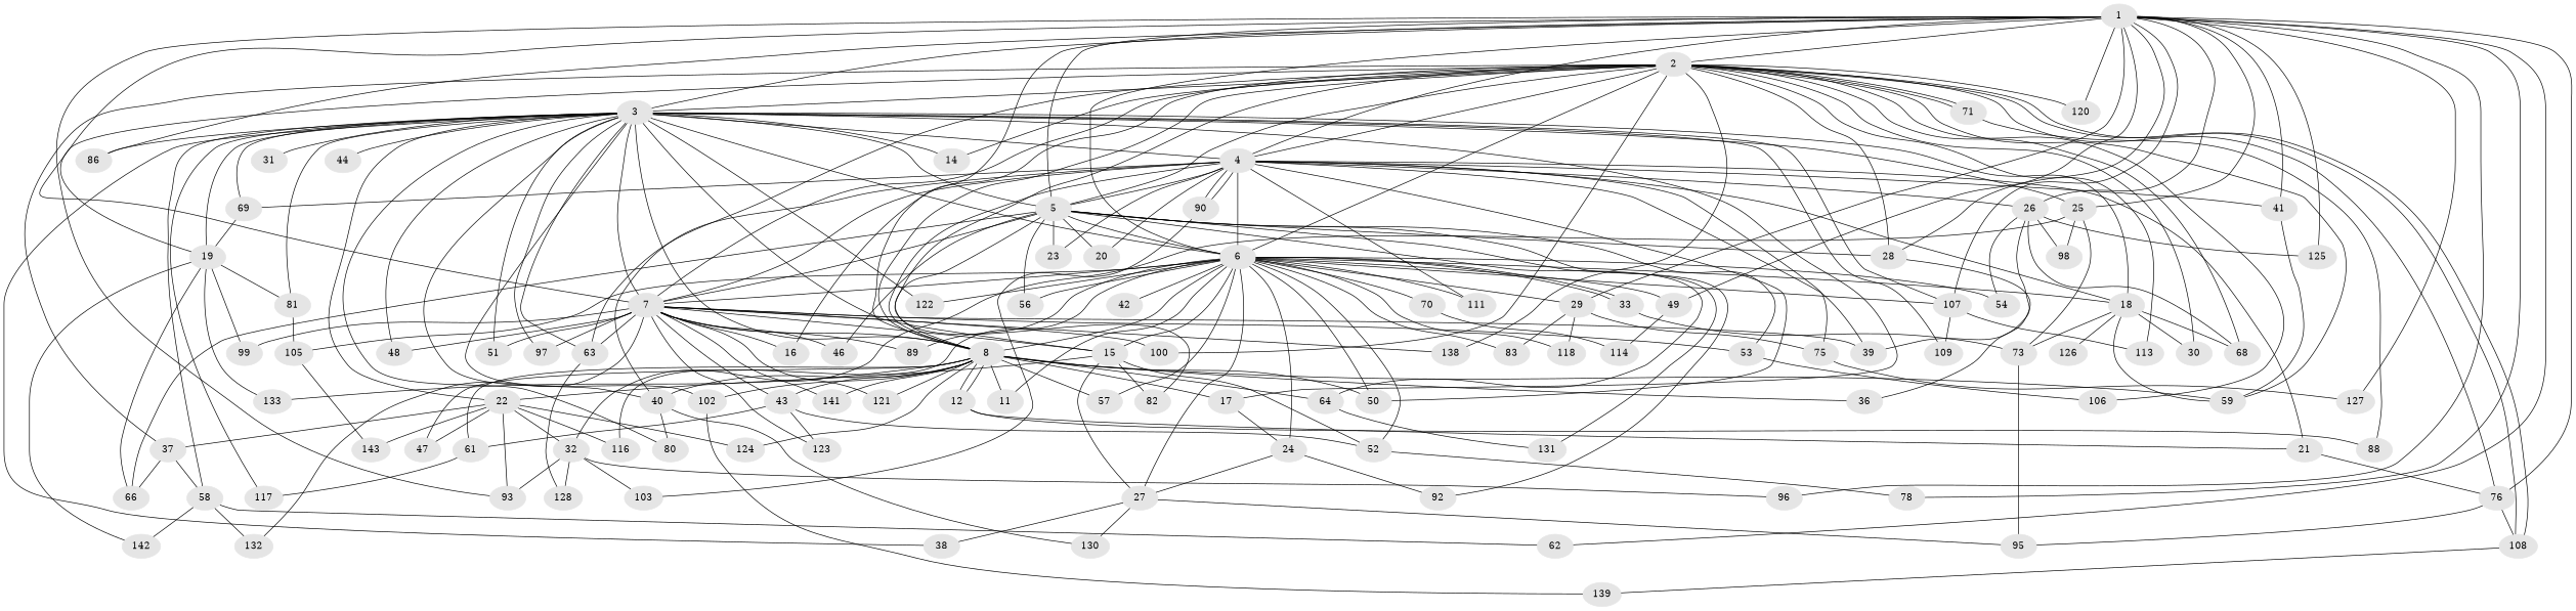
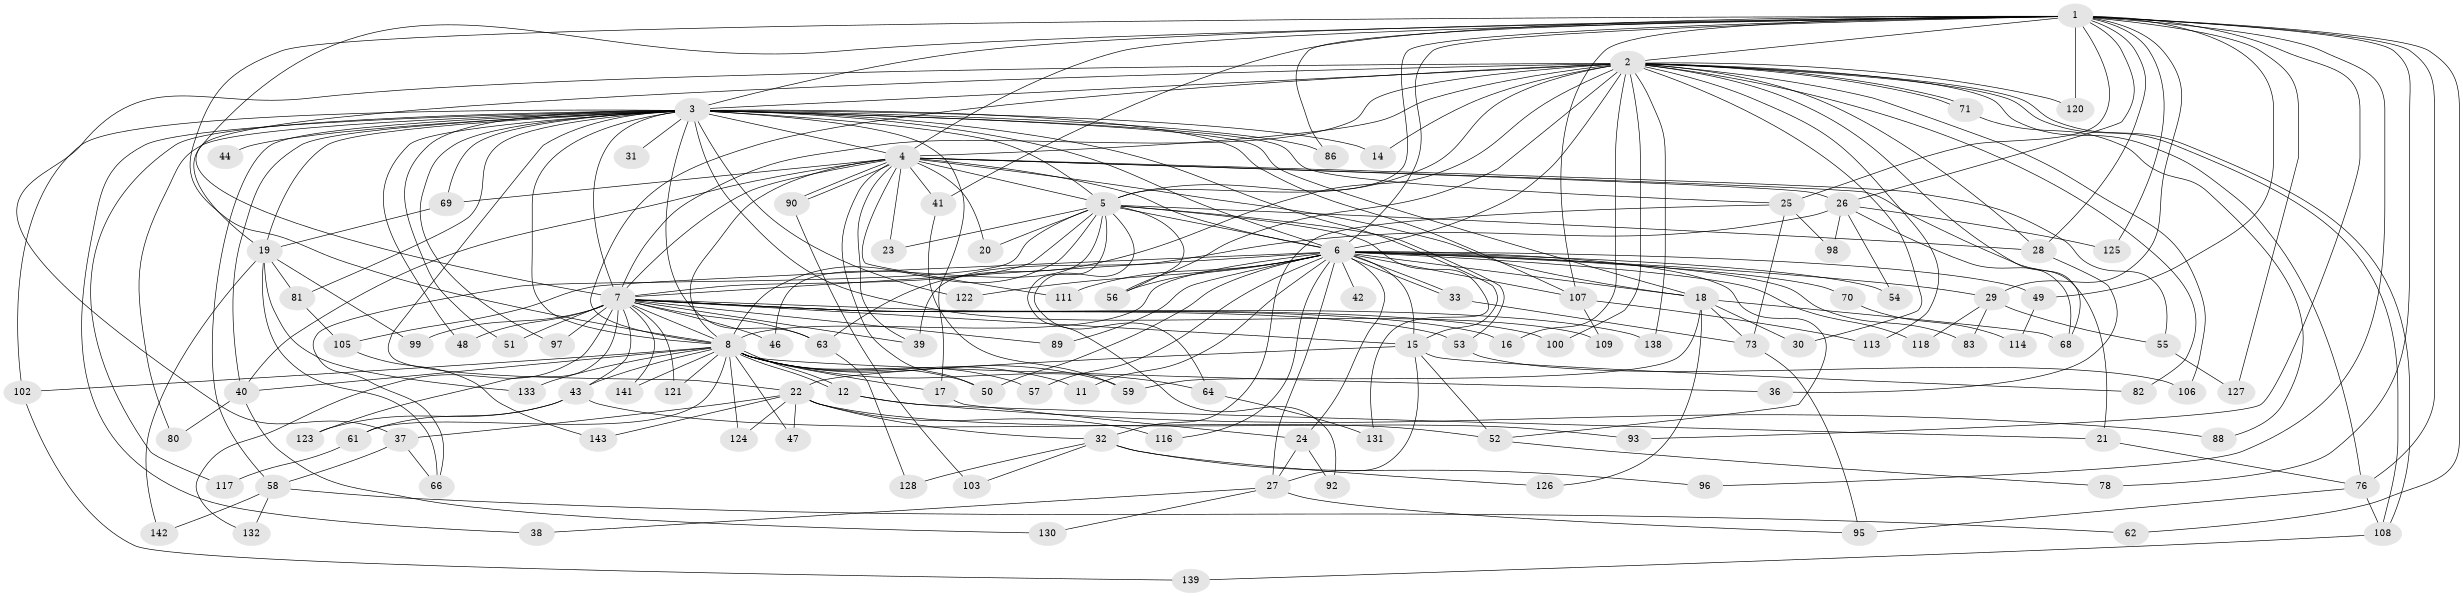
  graph {
    node [color=gray90 style=filled]
    1 [super="+35"]
    2 [super="+67"]
    3 [super="+9"]
    4 [super="+137"]
    5 [super="+85"]
    6 [super="+10"]
    7 [super="+13"]
    8 [super="+74"]
    25 [super="+75"]
    26 [super="+119"]
    28 [super="+136"]
    29 [super="+129"]
    41
    49
    62
    76
    78
    86
    93
    96
    107 [super="+140"]
    120
    125
    127
    14
    16
    19 [super="+94"]
    30
    37
    56 [super="+110"]
    63 [super="+79"]
    68
    71
    82
    100
    106
    108 [super="+112"]
    113
    138
    15 [super="+104"]
    17
    18 [super="+45"]
    22 [super="+72"]
    31
    38
    40 [super="+87"]
    44
    48
    51
    58
    69
    80
    81
    97
    102
    109
    117
    122
    20
    21 [super="+84"]
    23
    39 [super="+135"]
    50 [super="+101"]
-   55 [label=75]
+   55
    90
    111
    46
    53
    64
    66 [super="+134"]
    92
    131
    11
    24 [super="+77"]
    27 [super="+91"]
    33 [super="+34"]
    42
    52 [super="+60"]
    54
    57
    70
    83
    89
    105
    116
    118
    43
    99
    121
    123
    132
    141
    12
    36
    47
    59 [super="+65"]
    61
    124
    133
    73
    32
    98
    114
    95 [super="+115"]
    142
    128
    88
    139
    126
    143
    130
    103
    1 -- 2
    1 -- 3 [weight=2]
    1 -- 4
    1 -- 5
    1 -- 6 [weight=2]
    1 -- 7 [weight=2]
    1 -- 8
    1 -- 25
    1 -- 26
    1 -- 28
    1 -- 29 [weight=2]
    1 -- 41
    1 -- 49
    1 -- 62
    1 -- 76
    1 -- 78
    1 -- 86
    1 -- 93
    1 -- 96
    1 -- 107
    1 -- 120
    1 -- 125
    1 -- 127
    2 -- 3 [weight=2]
    2 -- 4
    2 -- 5
    2 -- 6 [weight=3]
    2 -- 7
    2 -- 8
    2 -- 28
    2 -- 76
    2 -- 120
    2 -- 14
    2 -- 16
    2 -- 19
    2 -- 30
    2 -- 37
-   2 -- 59
+   2 -- 56
    2 -- 63
    2 -- 68
    2 -- 71
    2 -- 71
    2 -- 82
    2 -- 100
    2 -- 106
    2 -- 108
    2 -- 108
    2 -- 113
    2 -- 138
    3 -- 4 [weight=2]
    3 -- 5 [weight=2]
    3 -- 6 [weight=4]
    3 -- 7 [weight=2]
    3 -- 8 [weight=2]
    3 -- 25
    3 -- 86
    3 -- 107
    3 -- 14
    3 -- 19
    3 -- 63
    3 -- 15
    3 -- 17
    3 -- 18 [weight=2]
    3 -- 22
    3 -- 31 [weight=2]
    3 -- 38
    3 -- 40
    3 -- 44
    3 -- 48
    3 -- 51
    3 -- 58
    3 -- 69
    3 -- 80
    3 -- 81
    3 -- 97
    3 -- 102
    3 -- 109
    3 -- 117
    3 -- 122
    4 -- 5
    4 -- 6 [weight=2]
    4 -- 7
    4 -- 8
    4 -- 26
    4 -- 41
    4 -- 18
    4 -- 40
    4 -- 69
    4 -- 20
    4 -- 21
    4 -- 23
    4 -- 39
    4 -- 50
    4 -- 55
    4 -- 90
    4 -- 90
    4 -- 111
    5 -- 6 [weight=2]
    5 -- 7
    5 -- 8 [weight=2]
    5 -- 28
    5 -- 56
    5 -- 20
    5 -- 23
    5 -- 46
    5 -- 53
    5 -- 64
    5 -- 66
    5 -- 92
    5 -- 131
    6 -- 7 [weight=2]
    6 -- 8 [weight=3]
    6 -- 29
    6 -- 49
    6 -- 107
    6 -- 56
    6 -- 15
    6 -- 18
    6 -- 122
    6 -- 50
    6 -- 111
    6 -- 11
    6 -- 24 [weight=2]
    6 -- 27
    6 -- 33 [weight=2]
    6 -- 33
    6 -- 42 [weight=2]
    6 -- 52
    6 -- 54
    6 -- 57
    6 -- 70 [weight=2]
    6 -- 83
    6 -- 89
    6 -- 105
    6 -- 116
    6 -- 118
    7 -- 8 [weight=2]
    7 -- 16
    7 -- 63
    7 -- 100
    7 -- 138
    7 -- 15
    7 -- 48
    7 -- 51
    7 -- 97
    7 -- 39
    7 -- 46
    7 -- 53
    7 -- 89
    7 -- 43
    7 -- 99
    7 -- 121
    7 -- 123
    7 -- 132
    7 -- 141
    8 -- 17
    8 -- 40
    8 -- 102
    8 -- 50
    8 -- 64
    8 -- 11
    8 -- 57
    8 -- 43
    8 -- 121
    8 -- 141
    8 -- 12
    8 -- 12
    8 -- 36
    8 -- 47
    8 -- 59
    8 -- 61
    8 -- 124
    8 -- 133
    25 -- 73
    25 -- 32
    25 -- 98
    26 -- 125
    26 -- 68
    26 -- 39
    26 -- 54
    26 -- 98
    28 -- 36
    29 -- 55
    29 -- 83
    29 -- 118
    41 -- 59
    49 -- 114
    76 -- 108
    76 -- 95
    107 -- 113
    107 -- 109
    19 -- 81
    19 -- 66
    19 -- 99
    19 -- 133
    19 -- 142
    37 -- 58
    37 -- 66
    63 -- 128
    71 -- 88
    108 -- 139
    15 -- 82
    15 -- 22
    15 -- 27
    15 -- 52
    17 -- 24
    18 -- 30
    18 -- 68
    18 -- 59
    18 -- 73
    18 -- 126
    22 -- 93
    22 -- 37
    22 -- 116
    22 -- 47
    22 -- 124
    22 -- 32
    22 -- 143
    40 -- 80
    40 -- 130
    58 -- 62
    58 -- 132
    58 -- 142
    69 -- 19
    81 -- 105
    102 -- 139
    21 -- 76
    55 -- 127
    90 -- 103
    53 -- 106
    64 -- 131
    24 -- 92
    24 -- 27
    27 -- 38
    27 -- 95
    27 -- 130
    33 -- 73
    52 -- 78
    70 -- 114
    105 -- 143
    43 -- 52
    43 -- 123
    43 -- 61
    12 -- 21
    12 -- 88
    61 -- 117
    73 -- 95
    32 -- 96
    32 -- 128
-   32 -- 93
+   32 -- 126
    32 -- 103
  }
